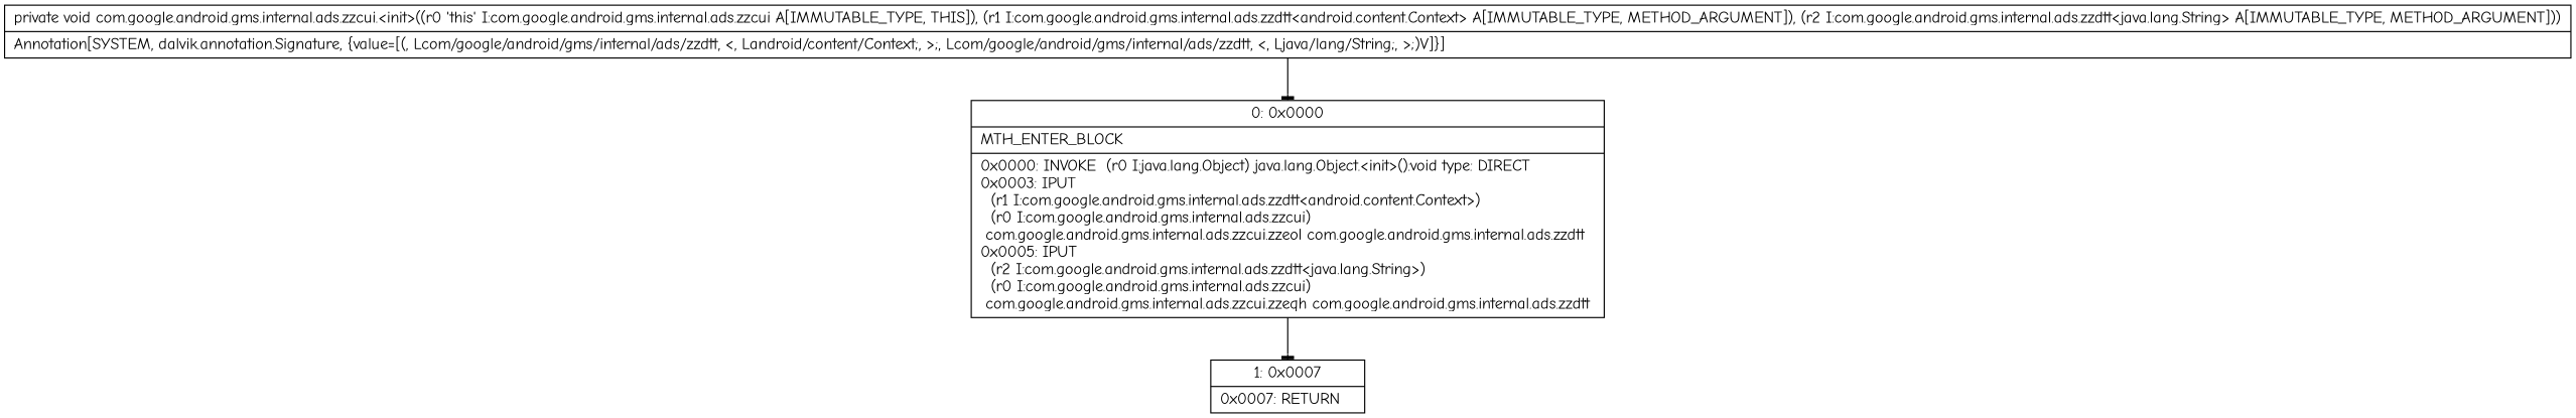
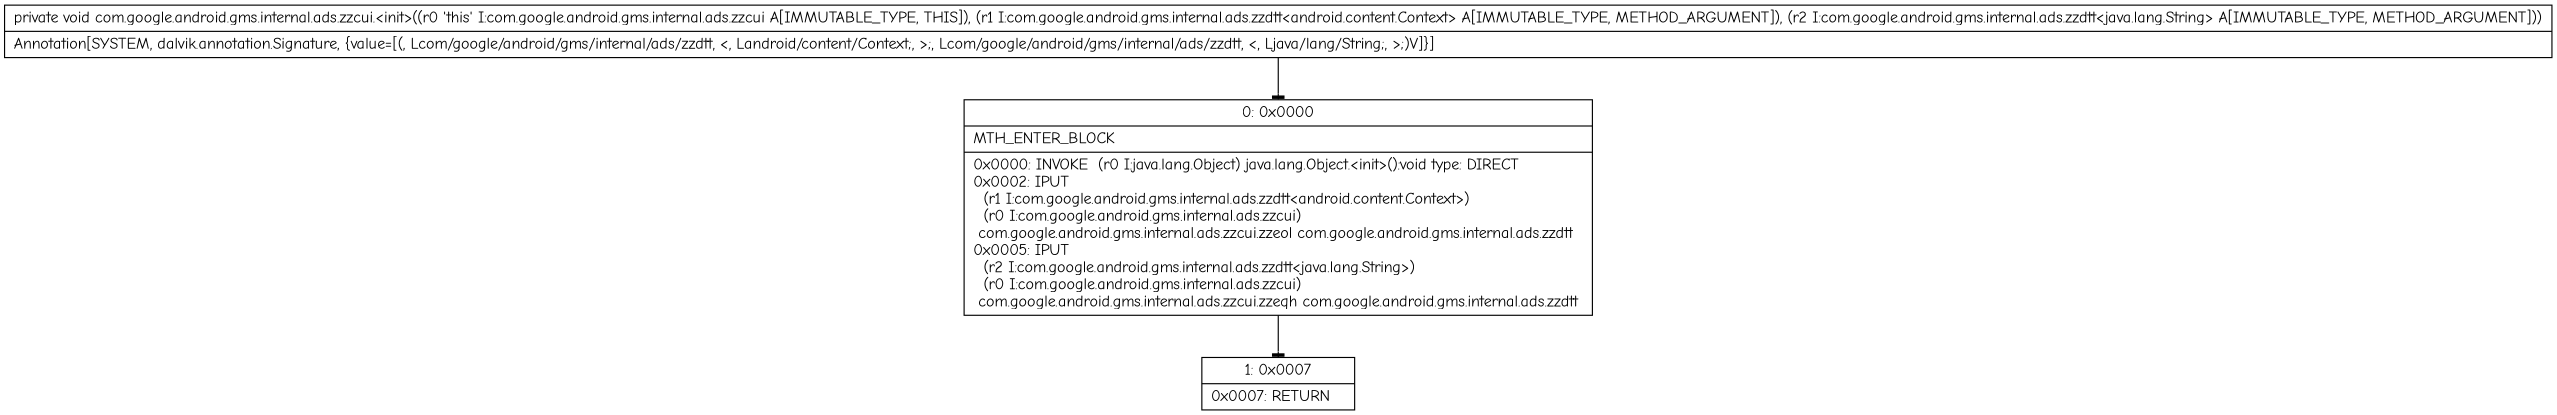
  digraph {
    fontname="Comic Neue"
    node [shape=record fontname="Comic Neue"]
    edge [arrowhead=tee fontname="Comic Neue"]
-   n1 [label="{0\:\ 0x0000|MTH_ENTER_BLOCK\l|0x0000: INVOKE  (r0 I:java.lang.Object) java.lang.Object.\<init\>():void type: DIRECT \l0x0003: IPUT  \l  (r1 I:com.google.android.gms.internal.ads.zzdtt\<android.content.Context\>)\l  (r0 I:com.google.android.gms.internal.ads.zzcui)\l com.google.android.gms.internal.ads.zzcui.zzeol com.google.android.gms.internal.ads.zzdtt \l0x0005: IPUT  \l  (r2 I:com.google.android.gms.internal.ads.zzdtt\<java.lang.String\>)\l  (r0 I:com.google.android.gms.internal.ads.zzcui)\l com.google.android.gms.internal.ads.zzcui.zzeqh com.google.android.gms.internal.ads.zzdtt \l}"]
+   n1 [label="{0\:\ 0x0000|MTH_ENTER_BLOCK\l|0x0000: INVOKE  (r0 I:java.lang.Object) java.lang.Object.\<init\>():void type: DIRECT \l0x0002: IPUT  \l  (r1 I:com.google.android.gms.internal.ads.zzdtt\<android.content.Context\>)\l  (r0 I:com.google.android.gms.internal.ads.zzcui)\l com.google.android.gms.internal.ads.zzcui.zzeol com.google.android.gms.internal.ads.zzdtt \l0x0005: IPUT  \l  (r2 I:com.google.android.gms.internal.ads.zzdtt\<java.lang.String\>)\l  (r0 I:com.google.android.gms.internal.ads.zzcui)\l com.google.android.gms.internal.ads.zzcui.zzeqh com.google.android.gms.internal.ads.zzdtt \l}"]
    n2 [label="{1\:\ 0x0007|0x0007: RETURN   \l}"]
    n3 [label="{private void com.google.android.gms.internal.ads.zzcui.\<init\>((r0 'this' I:com.google.android.gms.internal.ads.zzcui A[IMMUTABLE_TYPE, THIS]), (r1 I:com.google.android.gms.internal.ads.zzdtt\<android.content.Context\> A[IMMUTABLE_TYPE, METHOD_ARGUMENT]), (r2 I:com.google.android.gms.internal.ads.zzdtt\<java.lang.String\> A[IMMUTABLE_TYPE, METHOD_ARGUMENT]))  | Annotation[SYSTEM, dalvik.annotation.Signature, \{value=[(, Lcom\/google\/android\/gms\/internal\/ads\/zzdtt, \<, Landroid\/content\/Context;, \>;, Lcom\/google\/android\/gms\/internal\/ads\/zzdtt, \<, Ljava\/lang\/String;, \>;)V]\}]\l}"]
    n1 -> n2
    n3 -> n1
  }
